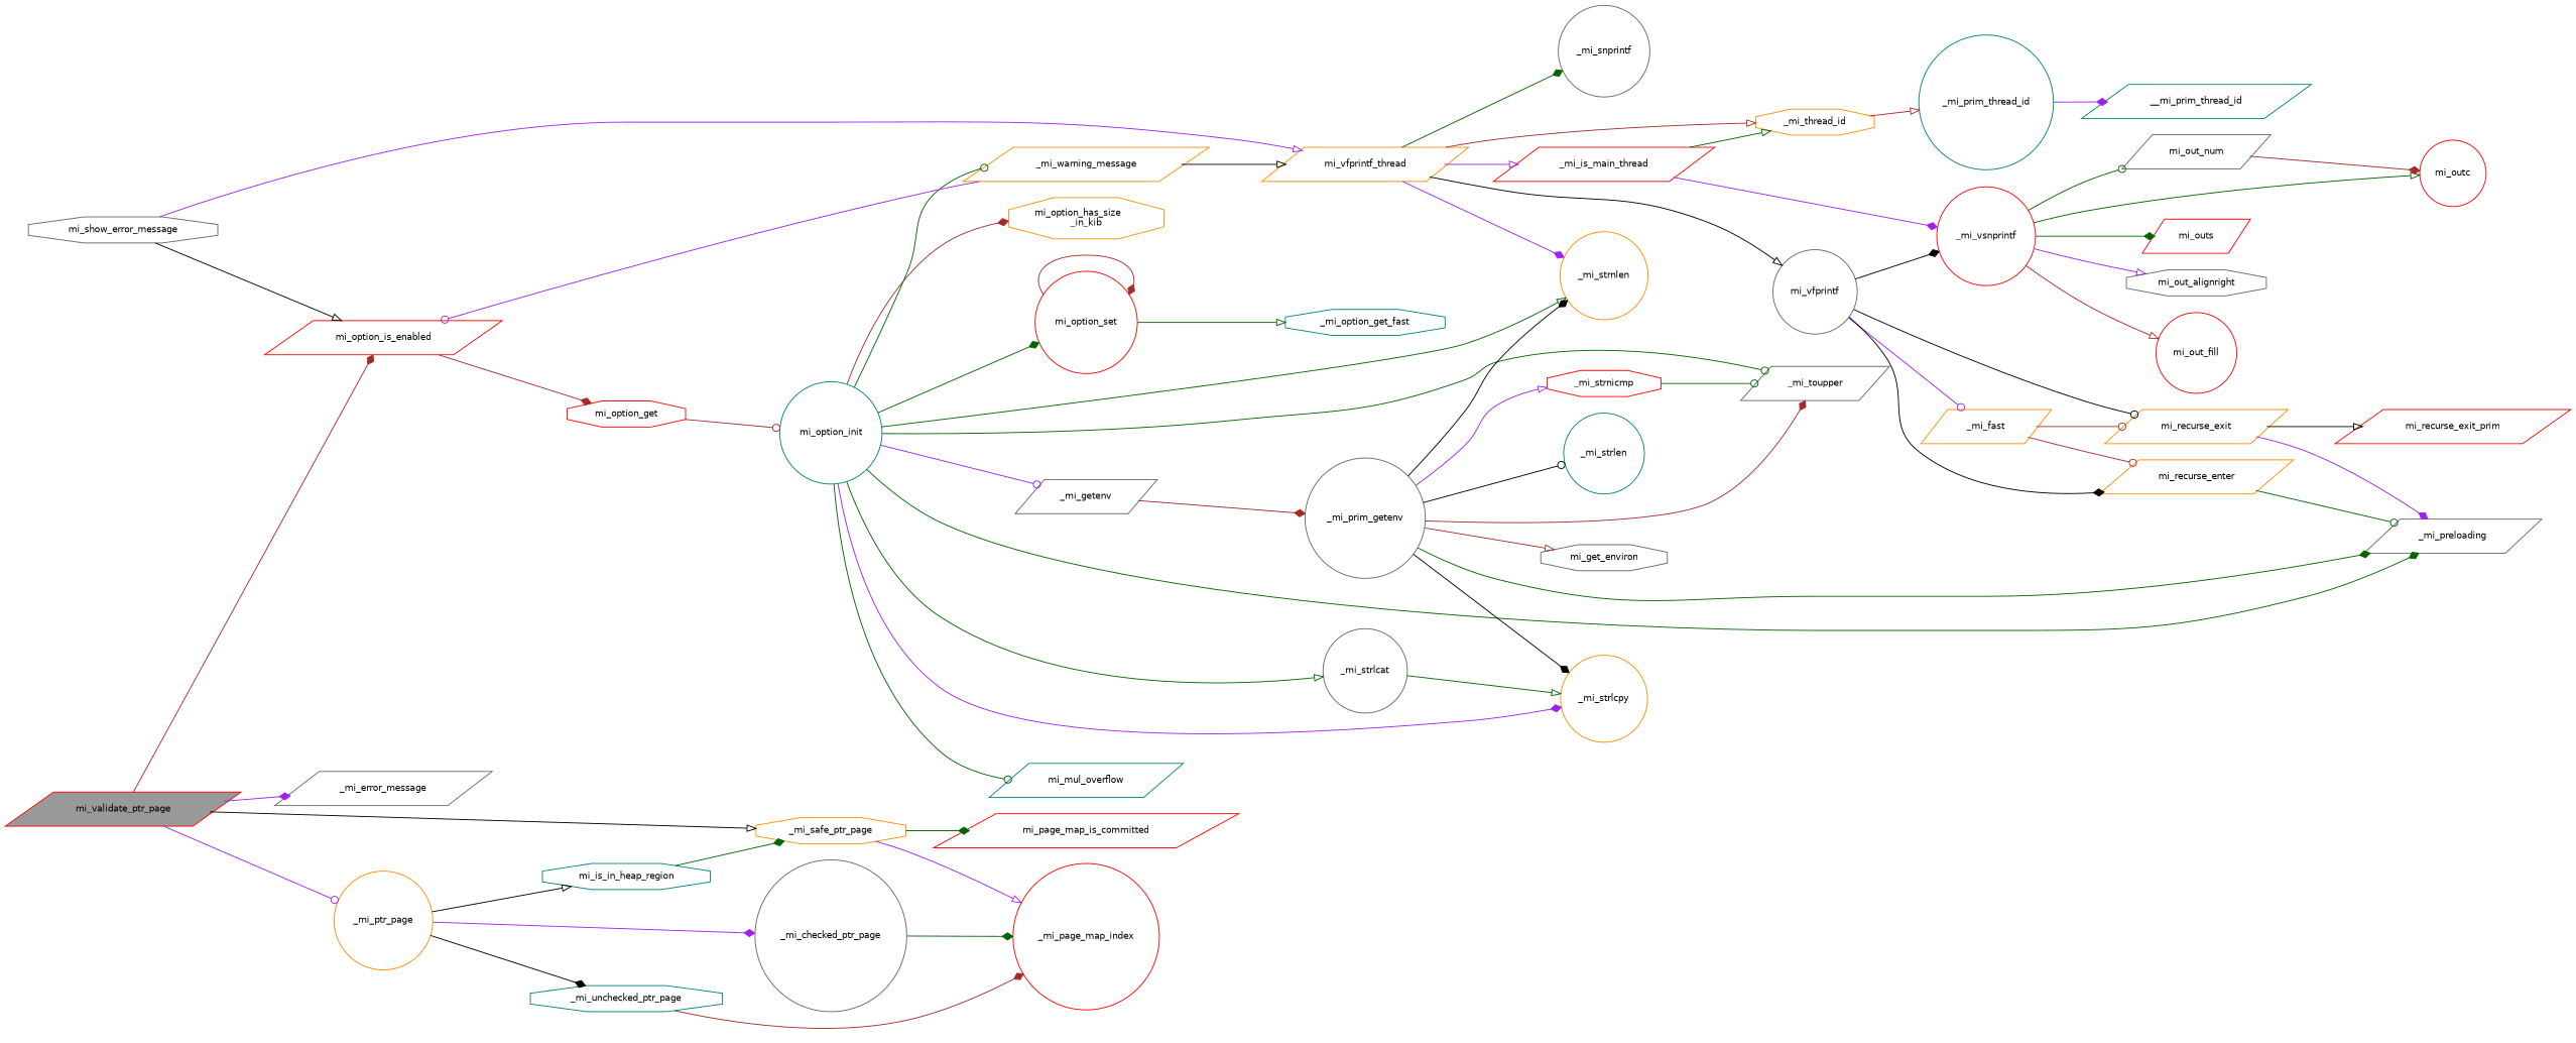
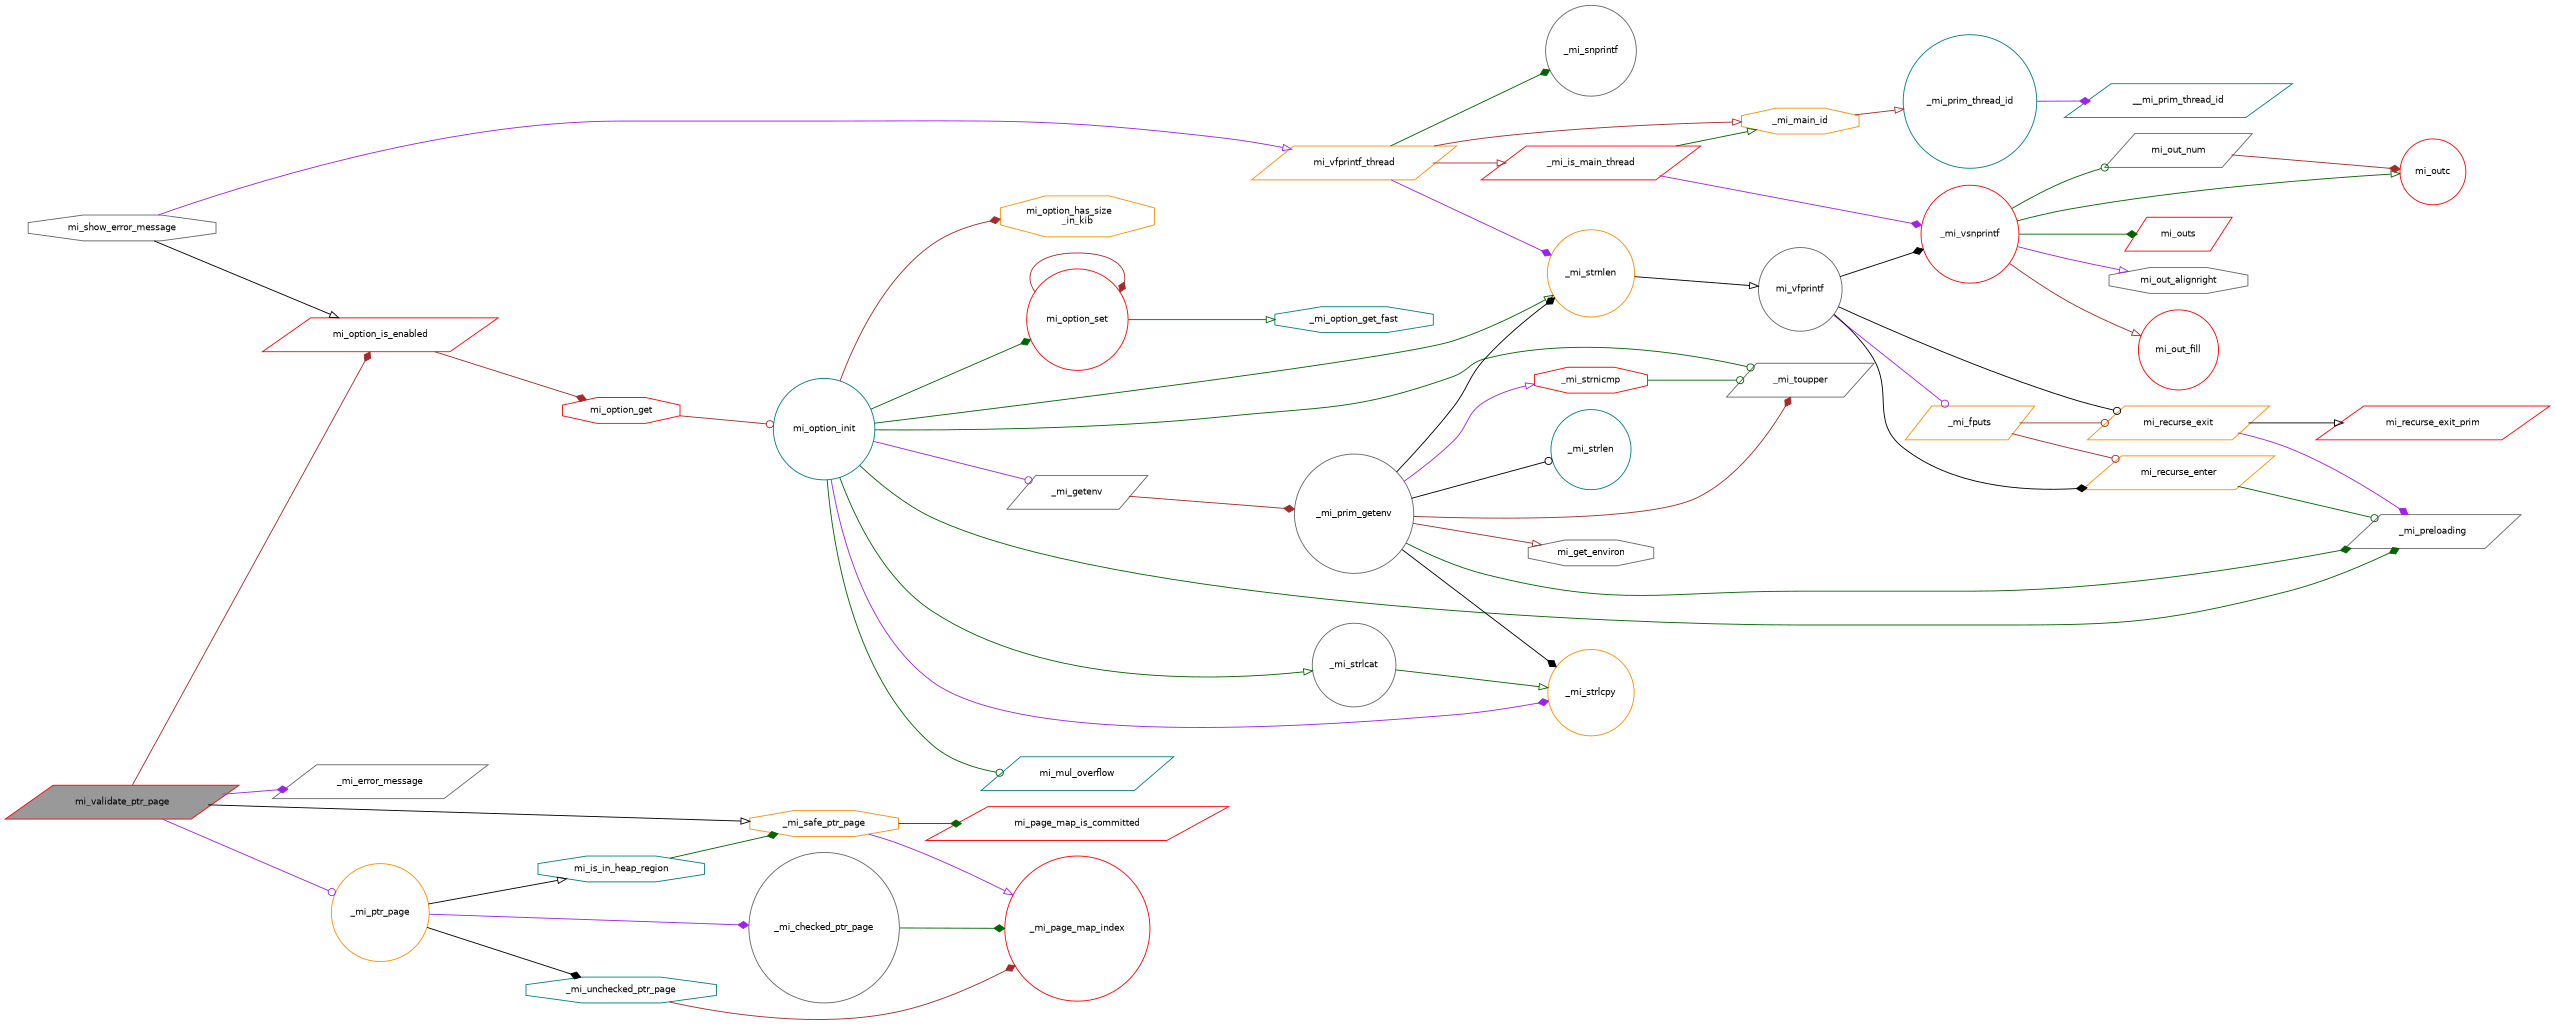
  digraph {
    fontname="DejaVu Sans"
    rankdir=LR
    node [color=red fillcolor=white fontname="DejaVu Sans" fontsize=10 shape=parallelogram style=filled]
    edge [arrowhead=diamond color=darkgreen fontname="DejaVu Sans" fontsize=10 labelfontname=Helvetica labelfontsize=10 style=solid]
    n1 [fillcolor=grey60 fontcolor=black height=0.2 label=mi_validate_ptr_page width=0.4]
    n2 [color=gray40 height=0.2 label=_mi_error_message width=0.4]
    n3 [height=0.2 label=mi_option_is_enabled width=0.4]
    n4 [color=darkorange height=0.2 label=_mi_ptr_page shape=circle width=0.4]
    n5 [color=darkorange height=0.2 label=_mi_safe_ptr_page shape=octagon width=0.4]
    n6 [height=0.2 label=mi_option_get shape=octagon width=0.4]
    n7 [color=gray40 height=0.2 label=_mi_checked_ptr_page shape=circle width=0.4]
    n8 [color=teal height=0.2 label=_mi_unchecked_ptr_page shape=octagon width=0.4]
    n9 [color=teal height=0.2 label=mi_is_in_heap_region shape=octagon width=0.4]
    n10 [height=0.2 label=_mi_page_map_index shape=circle width=0.4]
    n11 [height=0.2 label=mi_page_map_is_committed width=0.4]
    n12 [color=gray40 height=0.2 label=mi_show_error_message shape=octagon width=0.4]
    n13 [color=darkorange height=0.2 label=mi_vfprintf_thread width=0.4]
    n14 [color=darkorange height=0.2 label=_mi_strnlen shape=circle width=0.4]
    n15 [height=0.2 label=_mi_is_main_thread width=0.4]
-   n16 [color=darkorange height=0.2 label=_mi_thread_id shape=octagon width=0.4]
+   n16 [color=darkorange height=0.2 label=_mi_main_id shape=octagon width=0.4]
    n17 [color=gray40 height=0.2 label=_mi_snprintf shape=circle width=0.4]
    n18 [color=gray40 height=0.2 label=mi_vfprintf shape=circle width=0.4]
    n19 [color=teal height=0.2 label=mi_option_init shape=circle width=0.4]
    n20 [color=gray40 height=0.2 label=_mi_getenv width=0.4]
    n21 [color=gray40 height=0.2 label=_mi_preloading width=0.4]
    n22 [color=darkorange height=0.2 label=_mi_strlcpy shape=circle width=0.4]
    n23 [color=gray40 height=0.2 label=_mi_toupper width=0.4]
    n24 [color=gray40 height=0.2 label=_mi_strlcat shape=circle width=0.4]
-   n25 [color=darkorange height=0.2 label=_mi_warning_message width=0.4]
    n26 [color=teal height=0.2 label=mi_mul_overflow width=0.4]
    n27 [color=darkorange height=0.2 label="mi_option_has_size\l_in_kib" shape=octagon width=0.4]
    n28 [height=0.2 label=mi_option_set shape=circle width=0.4]
    n29 [color=gray40 height=0.2 label=_mi_prim_getenv shape=circle width=0.4]
    n30 [color=teal height=0.2 label=_mi_option_get_fast shape=octagon width=0.4]
    n31 [color=teal height=0.2 label=_mi_strlen shape=circle width=0.4]
    n32 [height=0.2 label=_mi_strnicmp shape=octagon width=0.4]
    n33 [color=gray40 height=0.2 label=mi_get_environ shape=octagon width=0.4]
    n34 [height=0.2 label=_mi_vsnprintf shape=circle width=0.4]
    n35 [color=teal height=0.2 label=_mi_prim_thread_id shape=circle width=0.4]
-   n36 [color=darkorange height=0.2 label=_mi_fast width=0.4]
+   n36 [color=darkorange height=0.2 label=_mi_fputs width=0.4]
    n37 [color=darkorange height=0.2 label=mi_recurse_enter width=0.4]
    n38 [color=darkorange height=0.2 label=mi_recurse_exit width=0.4]
    n39 [color=teal height=0.2 label=__mi_prim_thread_id width=0.4]
    n40 [color=gray40 height=0.2 label=mi_out_alignright shape=octagon width=0.4]
    n41 [height=0.2 label=mi_out_fill shape=circle width=0.4]
    n42 [color=gray40 height=0.2 label=mi_out_num width=0.4]
    n43 [height=0.2 label=mi_outc shape=circle width=0.4]
    n44 [height=0.2 label=mi_outs width=0.4]
    n45 [height=0.2 label=mi_recurse_exit_prim width=0.4]
    n1 -> n2 [color=purple]
    n1 -> n3 [color=brown]
    n1 -> n4 [arrowhead=odot color=purple]
    n1 -> n5 [arrowhead=onormal color=black]
    n3 -> n6 [color=brown]
    n4 -> n7 [color=purple]
    n4 -> n8 [color=black]
    n4 -> n9 [arrowhead=onormal color=black]
    n5 -> n10 [arrowhead=onormal color=purple]
    n5 -> n11
    n6 -> n19 [arrowhead=odot color=brown]
    n7 -> n10
    n8 -> n10 [color=brown]
    n9 -> n5
    n12 -> n3 [arrowhead=onormal color=black]
    n12 -> n13 [arrowhead=onormal color=purple]
    n13 -> n14 [color=purple]
-   n13 -> n15 [arrowhead=onormal color=purple]
+   n13 -> n15 [arrowhead=onormal color=brown]
    n13 -> n16 [arrowhead=onormal color=brown]
    n13 -> n17
-   n13 -> n18 [arrowhead=onormal color=black]
+   n14 -> n18 [arrowhead=onormal color=black]
    n15 -> n16 [arrowhead=onormal]
    n15 -> n34 [color=purple]
    n16 -> n35 [arrowhead=onormal color=brown]
    n18 -> n34 [color=black]
    n18 -> n36 [arrowhead=odot color=purple]
    n18 -> n37 [color=black]
    n18 -> n38 [arrowhead=odot color=black]
    n19 -> n14 [arrowhead=onormal]
    n19 -> n20 [arrowhead=odot color=purple]
    n19 -> n21
    n19 -> n22 [color=purple]
    n19 -> n23 [arrowhead=odot]
    n19 -> n24 [arrowhead=onormal]
-   n19 -> n25 [arrowhead=odot]
    n19 -> n26 [arrowhead=odot]
    n19 -> n27 [color=brown]
    n19 -> n28
    n20 -> n29 [color=brown]
    n24 -> n22 [arrowhead=onormal]
-   n25 -> n3 [arrowhead=odot color=purple]
-   n25 -> n13 [arrowhead=onormal color=black]
    n28 -> n28 [color=brown]
    n28 -> n30 [arrowhead=onormal]
    n29 -> n14 [color=black]
    n29 -> n21
    n29 -> n22 [color=black]
    n29 -> n23 [color=brown]
    n29 -> n31 [arrowhead=odot color=black]
    n29 -> n32 [arrowhead=onormal color=purple]
    n29 -> n33 [arrowhead=onormal color=brown]
    n32 -> n23 [arrowhead=odot]
    n34 -> n40 [arrowhead=onormal color=purple]
    n34 -> n41 [arrowhead=onormal color=brown]
    n34 -> n42 [arrowhead=odot]
    n34 -> n43 [arrowhead=onormal]
    n34 -> n44
    n35 -> n39 [color=purple]
    n36 -> n37 [arrowhead=odot color=brown]
    n36 -> n38 [arrowhead=odot color=brown]
    n37 -> n21 [arrowhead=odot]
    n38 -> n21 [color=purple]
    n38 -> n45 [arrowhead=onormal color=black]
    n42 -> n43 [color=brown]
  }
